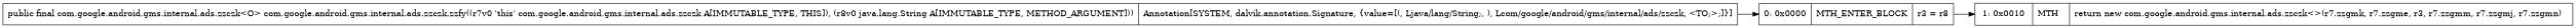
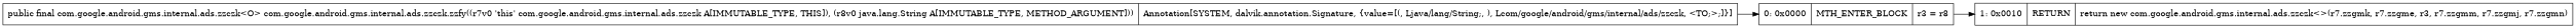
  digraph {
    rankdir=LR
    fontname="DejaVu Serif"
    node [shape=record fontname="DejaVu Serif"]
    edge [fontname="DejaVu Serif"]
    n1 [label="{0\:\ 0x0000|MTH_ENTER_BLOCK\l|r3 = r8\l}"]
-   n2 [label="{1\:\ 0x0010|MTH\l|return new com.google.android.gms.internal.ads.zzczk\<\>(r7.zzgmk, r7.zzgme, r3, r7.zzgmm, r7.zzgmj, r7.zzgmn)\l}"]
+   n2 [label="{1\:\ 0x0010|RETURN\l|return new com.google.android.gms.internal.ads.zzczk\<\>(r7.zzgmk, r7.zzgme, r3, r7.zzgmm, r7.zzgmj, r7.zzgmn)\l}"]
    n3 [label="{public final com.google.android.gms.internal.ads.zzczk\<O\> com.google.android.gms.internal.ads.zzczk.zzfy((r7v0 'this' com.google.android.gms.internal.ads.zzczk A[IMMUTABLE_TYPE, THIS]), (r8v0 java.lang.String A[IMMUTABLE_TYPE, METHOD_ARGUMENT]))  | Annotation[SYSTEM, dalvik.annotation.Signature, \{value=[(, Ljava\/lang\/String;, ), Lcom\/google\/android\/gms\/internal\/ads\/zzczk, \<TO;\>;]\}]\l}"]
    n1 -> n2
    n3 -> n1
  }
